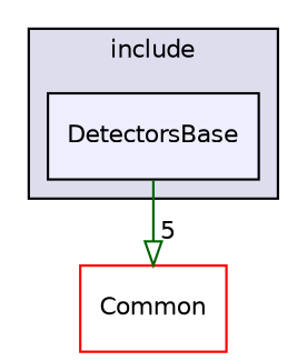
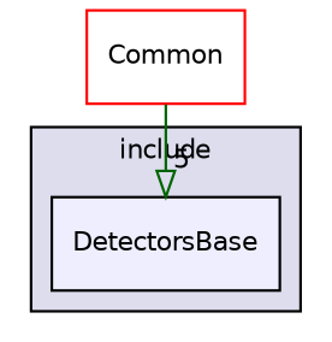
  digraph {
    compound=true
    node [fontname=Helvetica fontsize=10 shape=box]
    n1 [fillcolor="#eeeeff" label=DetectorsBase pencolor=black style=filled]
    n2 [color=red label=Common]
    subgraph cluster_1 {
      bgcolor="#ddddee"
      fontname=Helvetica
      fontsize=10
      label=include
      pencolor=black
      n1
    }
-   n1 -> n2 [headlabel=5 labeldistance=1.5 labelfontname=Helvetica labelfontsize=10 color=darkgreen arrowhead=onormal]
+   n2 -> n1 [headlabel=5 labeldistance=1.5 labelfontname=Helvetica labelfontsize=10 color=darkgreen arrowhead=onormal]
  }
